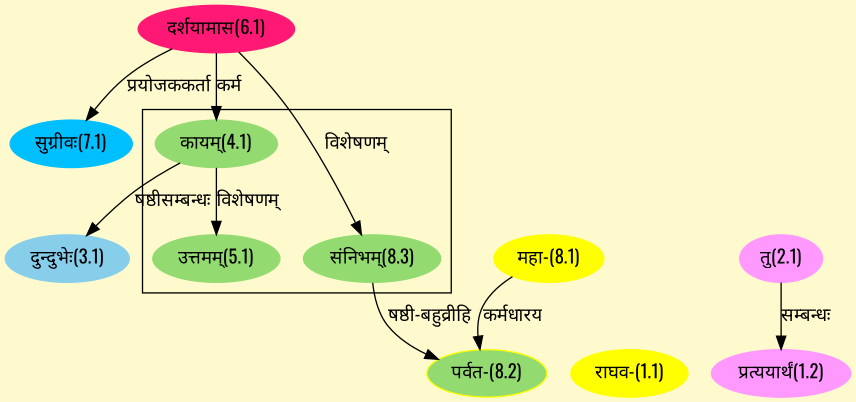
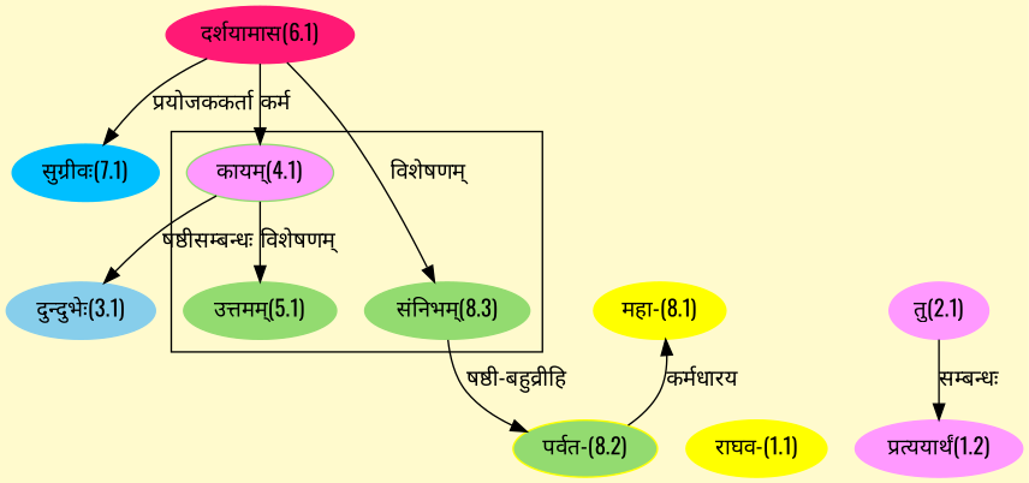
  digraph {
    bgcolor=lemonchiffon1
    compound=true
    fontname=Oswald
    rankdir=BT
    node [color="#93DB70" fontname=Oswald style=filled]
    edge [dir=back fontname=Oswald]
    n1 [label="उत्तमम्(5.1)"]
-   n2 [label="कायम्(4.1)"]
+   n2 [label="कायम्(4.1)" fillcolor="#FF99FF"]
    n3 [label="संनिभम्(8.3)"]
    n4 [color="#FF1975" label="दर्शयामास(6.1)"]
    n5 [color="#FFFF00" label="राघव-(1.1)"]
    n6 [color="#FF99FF" label="तु(2.1)"]
    n7 [color="#FF99FF" label="प्रत्ययार्थं(1.2)"]
    n8 [color="#87CEEB" label="दुन्दुभेः(3.1)"]
    n9 [color="#00BFFF" label="सुग्रीवः(7.1)"]
    n10 [color="#FFFF00" label="महा-(8.1)"]
    n11 [color="#FFFF00" fillcolor="#93DB70" label="पर्वत-(8.2)"]
    subgraph cluster_1 {
      n1
      n2
      n3
    }
    n1 -> n2 [label="विशेषणम्"]
    n2 -> n4 [label="कर्म"]
    n3 -> n4 [label="विशेषणम्"]
    n7 -> n6 [label="सम्बन्धः"]
    n8 -> n2 [label="षष्ठीसम्बन्धः"]
    n9 -> n4 [label="प्रयोजककर्ता"]
-   n11 -> n10 [label="कर्मधारय"]
+   n10 -> n11 [label="कर्मधारय"]
    n11 -> n3 [label="षष्ठी-बहुव्रीहि"]
  }
